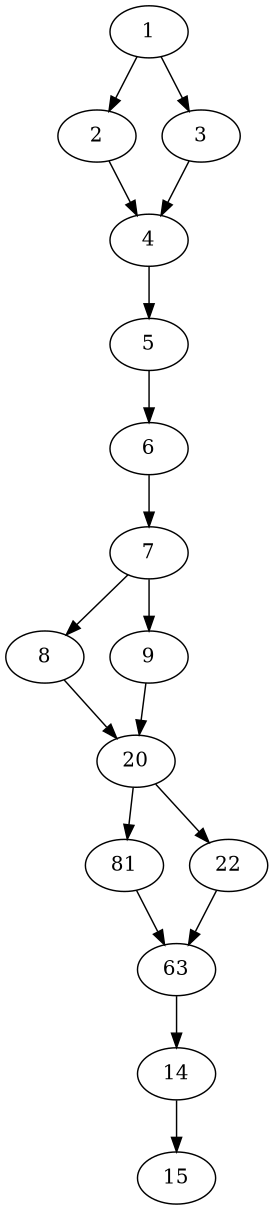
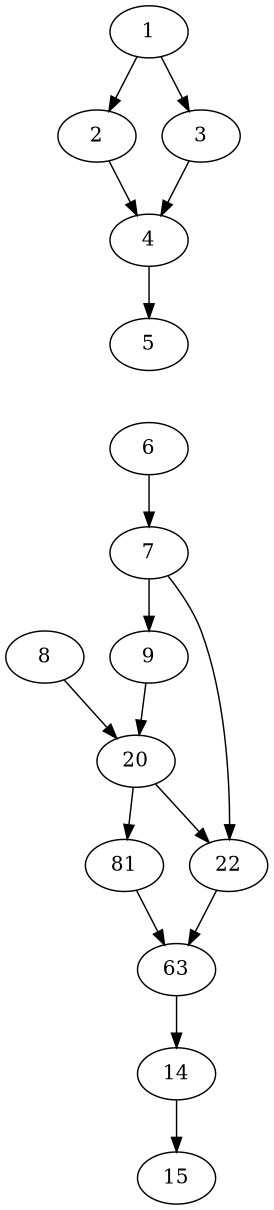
  digraph {
    node [alpha=0.09]
    1 [alpha=0.14 expect_size=6501376]
    2 [alpha=0.15 expect_size=47333376]
    3 [alpha=0.03 expect_size=30604288]
    4 [alpha=0.19 expect_size=11429888]
    5 [alpha=0.08 expect_size=23246848]
    6 [alpha=0.10 expect_size=39154688]
    7 [alpha=0.05 expect_size=42330112]
    8 [expect_size=8505344]
    9 [alpha=0.18 expect_size=14386176]
    n10 [alpha=0.04 expect_size=8542208 label=20]
    n11 [alpha=0.04 expect_size=37487616 label=81]
    n12 [alpha=0.07 expect_size=24303616 label=22]
    n13 [alpha=0.16 expect_size=11558912 label=63]
    14 [alpha=0.06 expect_size=17815552]
    15 [expect_size=14802944]
    1 -> 2
    1 -> 3
    2 -> 4
    3 -> 4
    4 -> 5
-   5 -> 6
    6 -> 7
-   7 -> 8
+   7 -> n12
    7 -> 9
    8 -> n10
    9 -> n10
    n10 -> n11
    n10 -> n12
    n11 -> n13
    n12 -> n13
    n13 -> 14
    14 -> 15
  }
